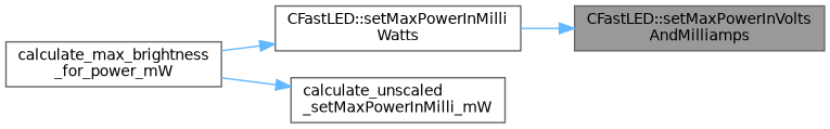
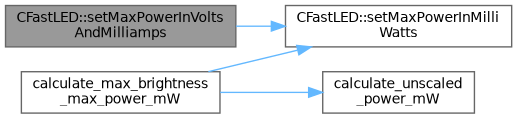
  digraph {
    rankdir=LR
    node [color=grey40 fillcolor=white fontname=Helvetica fontsize=10 shape=box style=filled]
    edge [color=steelblue1 fontname=Helvetica fontsize=10 labelfontname=Helvetica labelfontsize=10 style=solid]
    n1 [color=gray40 fillcolor=grey60 fontcolor=black height=0.2 label="CFastLED::setMaxPowerInVolts\lAndMilliamps" width=0.4]
    n2 [height=0.2 label="CFastLED::setMaxPowerInMilli\lWatts" width=0.4]
-   n3 [height=0.2 label="calculate_max_brightness\l_for_power_mW" width=0.4]
-   n4 [height=0.2 label="calculate_unscaled\l_setMaxPowerInMilli_mW" width=0.4]
-   n2 -> n1
+   n3 [height=0.2 label="calculate_max_brightness\l_max_power_mW" width=0.4]
+   n4 [height=0.2 label="calculate_unscaled\l_power_mW" width=0.4]
+   n1 -> n2
    n3 -> n2
    n3 -> n4
  }
